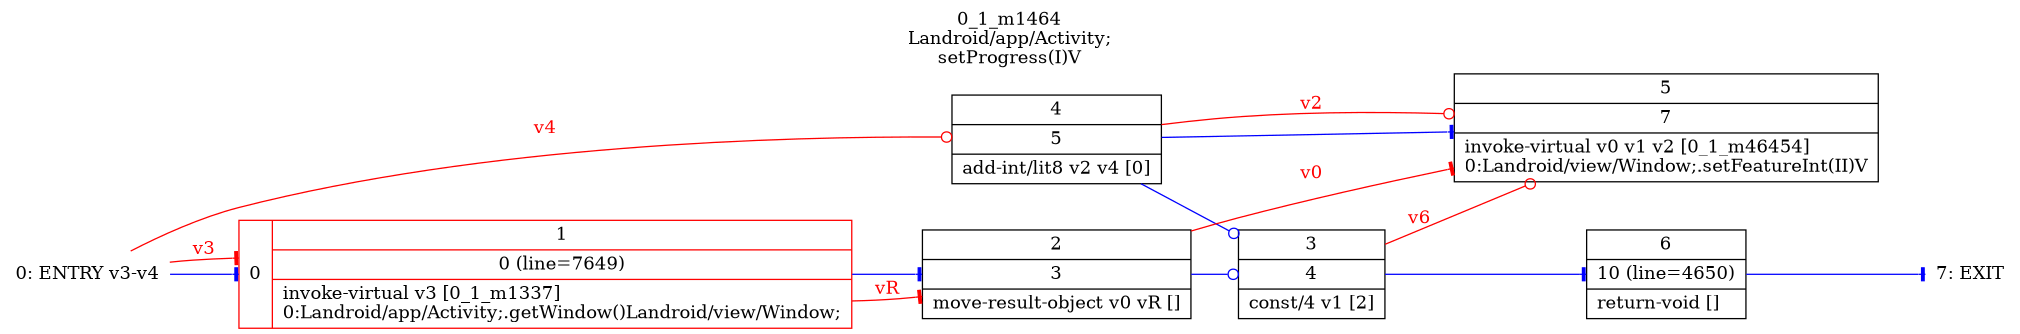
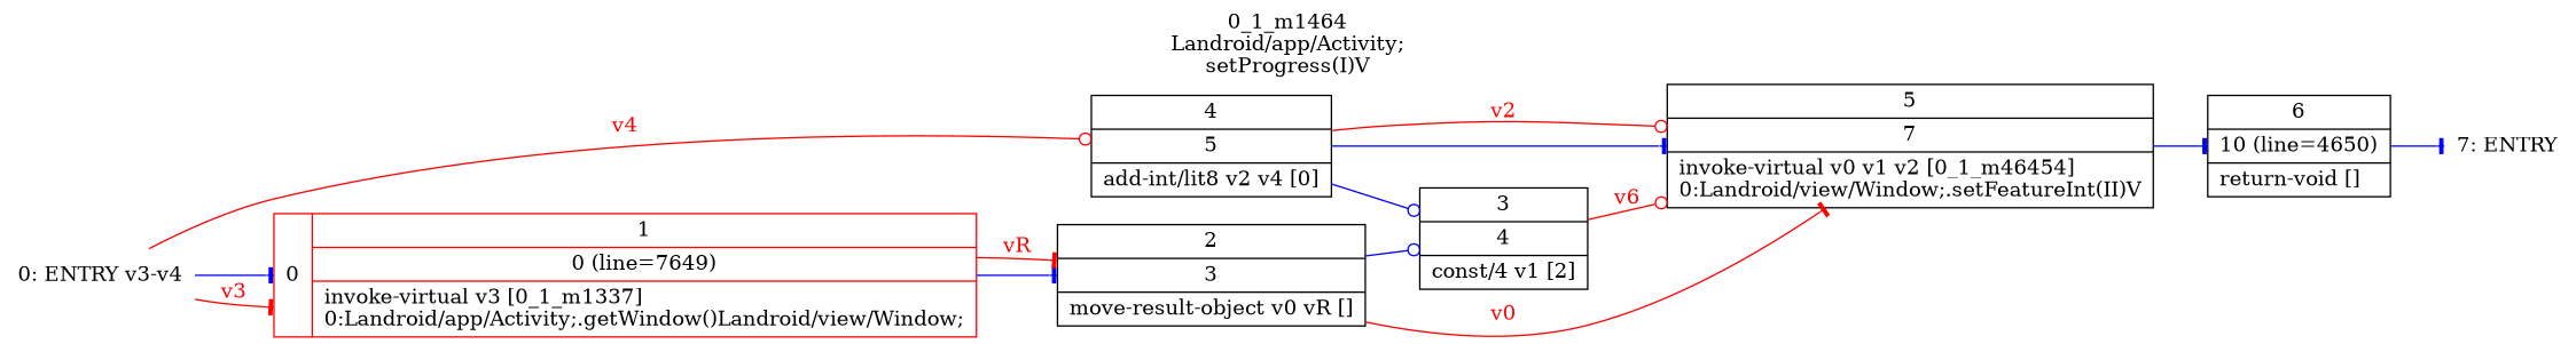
  digraph {
    label="0_1_m1464\nLandroid/app/Activity;\nsetProgress(I)V"
    labelloc=t
    rankdir=LR
    node [shape=record]
    edge [arrowhead=tee color=blue fontcolor=blue weight=100]
    n1 [label="0: ENTRY v3-v4" shape=plaintext]
    n2 [color=red label="{0|{1|0 (line=7649)|invoke-virtual v3 [0_1_m1337]\l0:Landroid/app/Activity;.getWindow()Landroid/view/Window;\l}}"]
    n3 [label="4|5|add-int/lit8 v2 v4 [0]\l"]
    n4 [label="2|3|move-result-object v0 vR []\l"]
    n5 [label="3|4|const/4 v1 [2]\l"]
    n6 [label="5|7|invoke-virtual v0 v1 v2 [0_1_m46454]\l0:Landroid/view/Window;.setFeatureInt(II)V\l"]
    n7 [label="6|10 (line=4650)|return-void []\l"]
-   n8 [label="7: EXIT" shape=plaintext]
+   n8 [label="7: ENTRY" shape=plaintext]
    n1 -> n2
    n1 -> n2 [color=red fontcolor=red label=v3 weight=""]
    n1 -> n3 [arrowhead=odot color=red fontcolor=red label=v4 weight=""]
    n2 -> n4
    n2 -> n4 [color=red fontcolor=red label=vR weight=""]
    n3 -> n5 [arrowhead=odot]
    n3 -> n6
    n3 -> n6 [arrowhead=odot color=red fontcolor=red label=v2 weight=""]
    n4 -> n5 [arrowhead=odot]
    n4 -> n6 [color=red fontcolor=red label=v0 weight=""]
    n5 -> n6 [arrowhead=odot color=red fontcolor=red label=v6 weight=""]
-   n5 -> n7
+   n6 -> n7
    n7 -> n8
  }
